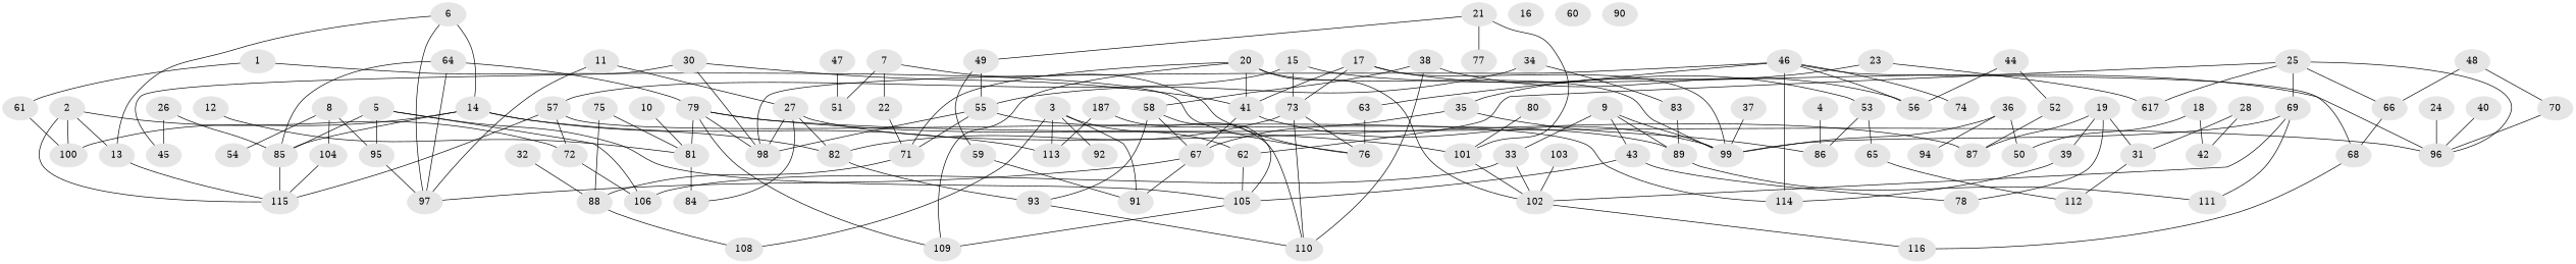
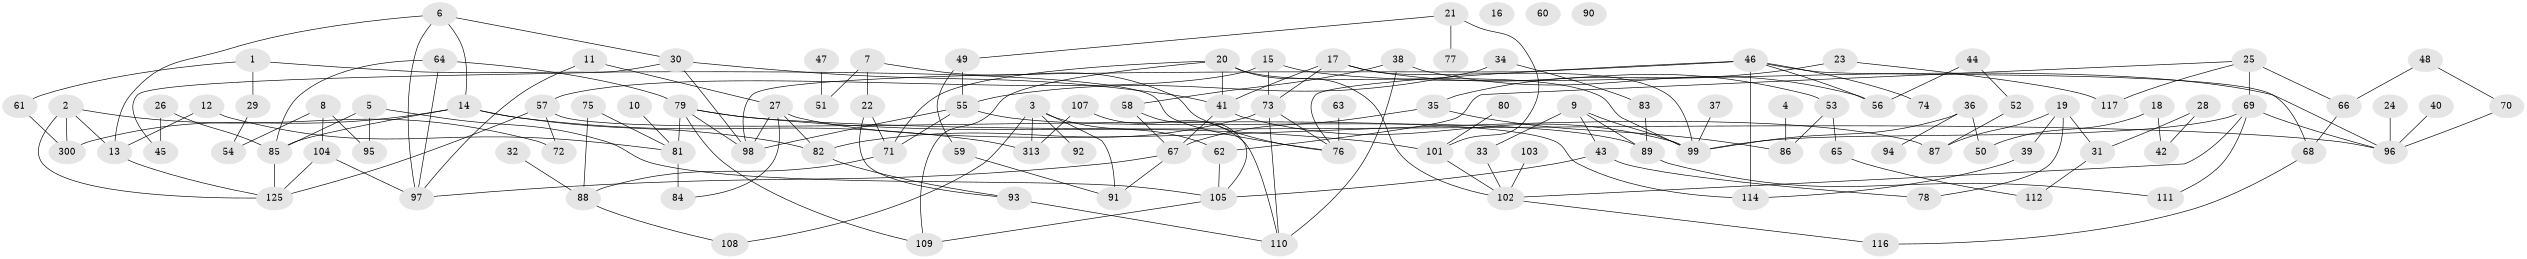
  graph {
    node [color=gray90 style=filled]
    1
+   29
    61
    76
    54
-   100
+   100 [label=300]
    2
    13
    72
-   115
-   106
+   115 [label=125]
    3
    62
    91
    92
    108
-   113
+   113 [label=313]
    105
    4
    86
    70
    96
    5
    85
    95
    97
    109
    6
    14
    30
    82
    41
    45
    98
    7
    22
    51
    71
    93
    8
    104
    9
    33
    43
    89
    99
    102
    78
    111
    10
    81
    84
    11
    27
    87
    12
    15
    57
    73
    114
    110
    16
    17
    53
    67
    65
    18
    42
    50
    19
    31
    39
    112
    20
    88
    116
    21
    49
    77
    101
    55
    59
    23
    35
-   117 [label=617]
+   117
    24
    25
    66
    69
    68
    26
    28
    32
    34
    83
    36
    94
    37
    38
    56
    58
    40
    44
    52
    46
    74
    47
    48
    60
    63
    64
    79
    75
    80
    90
    103
-   107 [label=187]
+   107
+   1 -- 29
    1 -- 61
    1 -- 76
+   29 -- 54
    61 -- 100
    2 -- 100
    2 -- 13
    2 -- 72
    2 -- 115
    13 -- 115
-   72 -- 106
    3 -- 62
    3 -- 91
    3 -- 92
    3 -- 108
    3 -- 113
    62 -- 105
    105 -- 109
    4 -- 86
    70 -- 96
-   5 -- 106
    5 -- 105
    5 -- 85
    5 -- 95
    85 -- 115
-   95 -- 97
+   104 -- 97
    6 -- 13
    6 -- 97
    6 -- 14
+   6 -- 30
    14 -- 100
    14 -- 113
    14 -- 85
    14 -- 82
    30 -- 41
    30 -- 45
    30 -- 98
    82 -- 93
    41 -- 99
    41 -- 67
    7 -- 76
    7 -- 22
    7 -- 51
    22 -- 71
-   58 -- 93
+   22 -- 93
    71 -- 88
    93 -- 110
    8 -- 54
    8 -- 95
    8 -- 104
    104 -- 115
    9 -- 33
    9 -- 43
    9 -- 89
    9 -- 99
-   33 -- 106
    33 -- 102
    43 -- 105
    43 -- 78
    89 -- 111
    102 -- 116
    10 -- 81
    81 -- 84
    11 -- 97
    11 -- 27
    27 -- 82
    27 -- 98
    27 -- 84
    27 -- 87
+   12 -- 13
    12 -- 81
    15 -- 96
    15 -- 57
    15 -- 73
    57 -- 72
    57 -- 115
    57 -- 114
    73 -- 76
    73 -- 82
    73 -- 110
    17 -- 41
    17 -- 99
    17 -- 73
    17 -- 53
    53 -- 86
    53 -- 65
    67 -- 91
    67 -- 97
    65 -- 112
    18 -- 42
    18 -- 50
    19 -- 78
    19 -- 87
    19 -- 31
    19 -- 39
    31 -- 112
    39 -- 114
    20 -- 109
    20 -- 41
    20 -- 71
    20 -- 99
    20 -- 102
    88 -- 108
    21 -- 49
    21 -- 77
    21 -- 101
    49 -- 55
    49 -- 59
    101 -- 102
    55 -- 98
    55 -- 71
    55 -- 89
    59 -- 91
    23 -- 35
    23 -- 117
    35 -- 86
    35 -- 67
    24 -- 96
    25 -- 62
    25 -- 117
    25 -- 66
    25 -- 69
    66 -- 68
-   25 -- 96
+   69 -- 96
    69 -- 99
    69 -- 102
    69 -- 111
    68 -- 116
    26 -- 85
    26 -- 45
    28 -- 42
    28 -- 31
    32 -- 88
    34 -- 55
    34 -- 83
    83 -- 89
    36 -- 99
    36 -- 50
    36 -- 94
    37 -- 99
    38 -- 110
    38 -- 56
    38 -- 58
    58 -- 105
    58 -- 67
    40 -- 96
    44 -- 56
    44 -- 52
    52 -- 87
-   46 -- 63
+   46 -- 76
    46 -- 98
    46 -- 114
    46 -- 68
    46 -- 56
    46 -- 74
    47 -- 51
    48 -- 70
    48 -- 66
    63 -- 76
    64 -- 85
    64 -- 97
    64 -- 79
    79 -- 96
    79 -- 109
    79 -- 98
    79 -- 81
    79 -- 101
    75 -- 81
    75 -- 88
    80 -- 101
    103 -- 102
    107 -- 113
    107 -- 110
  }
